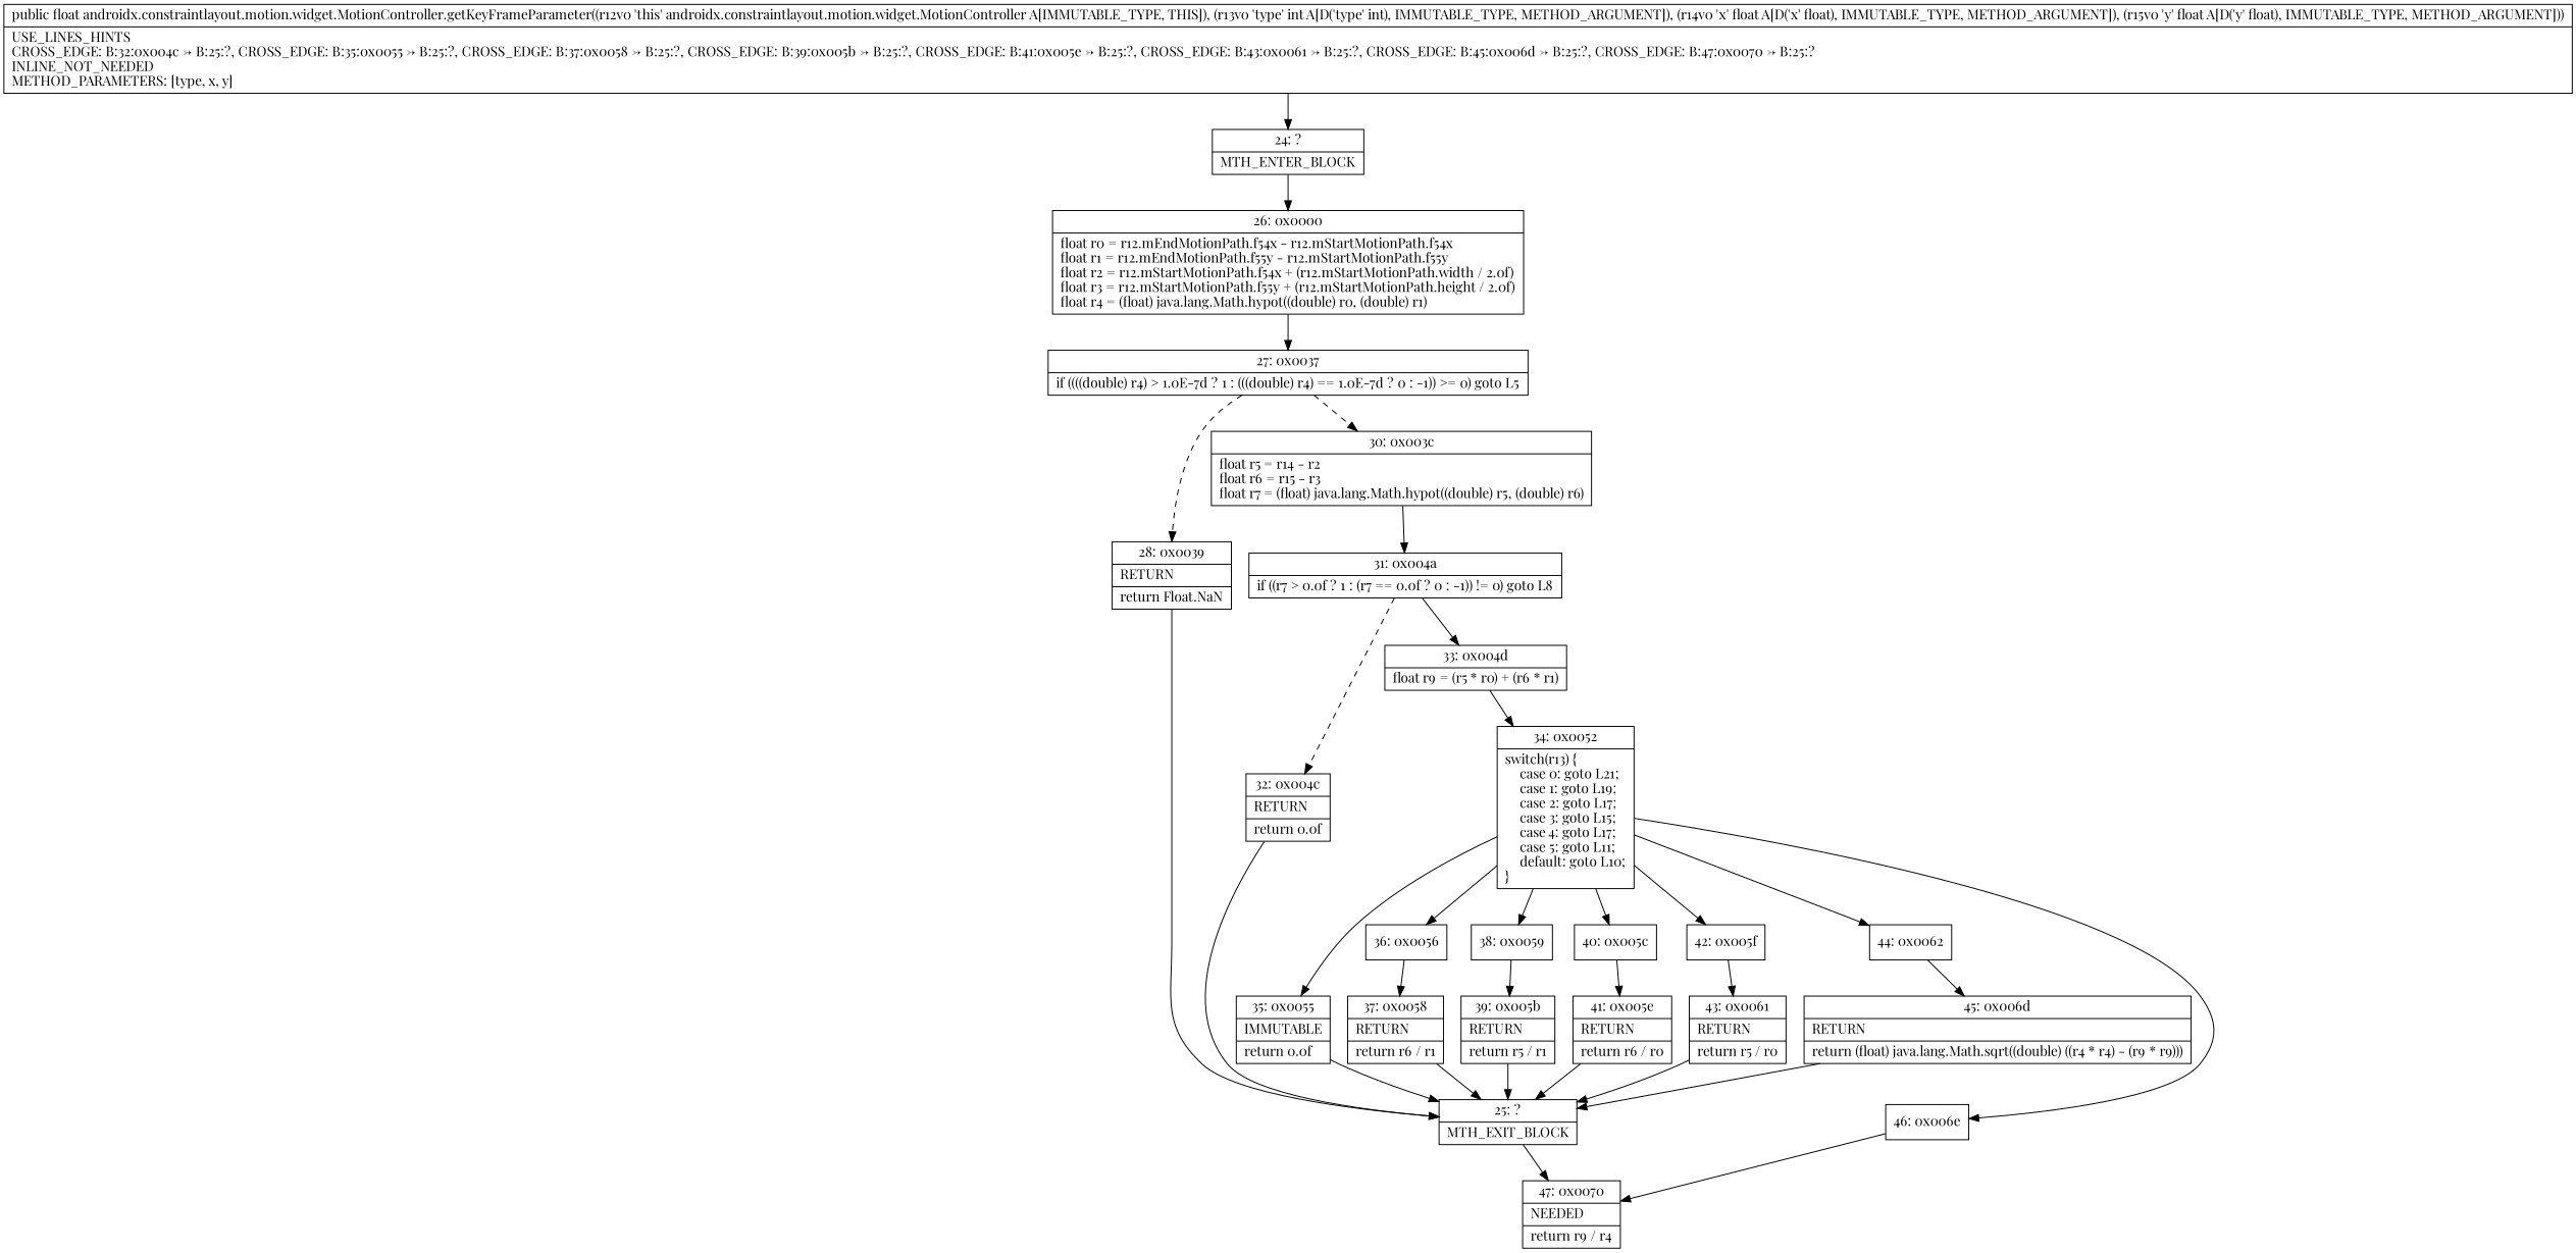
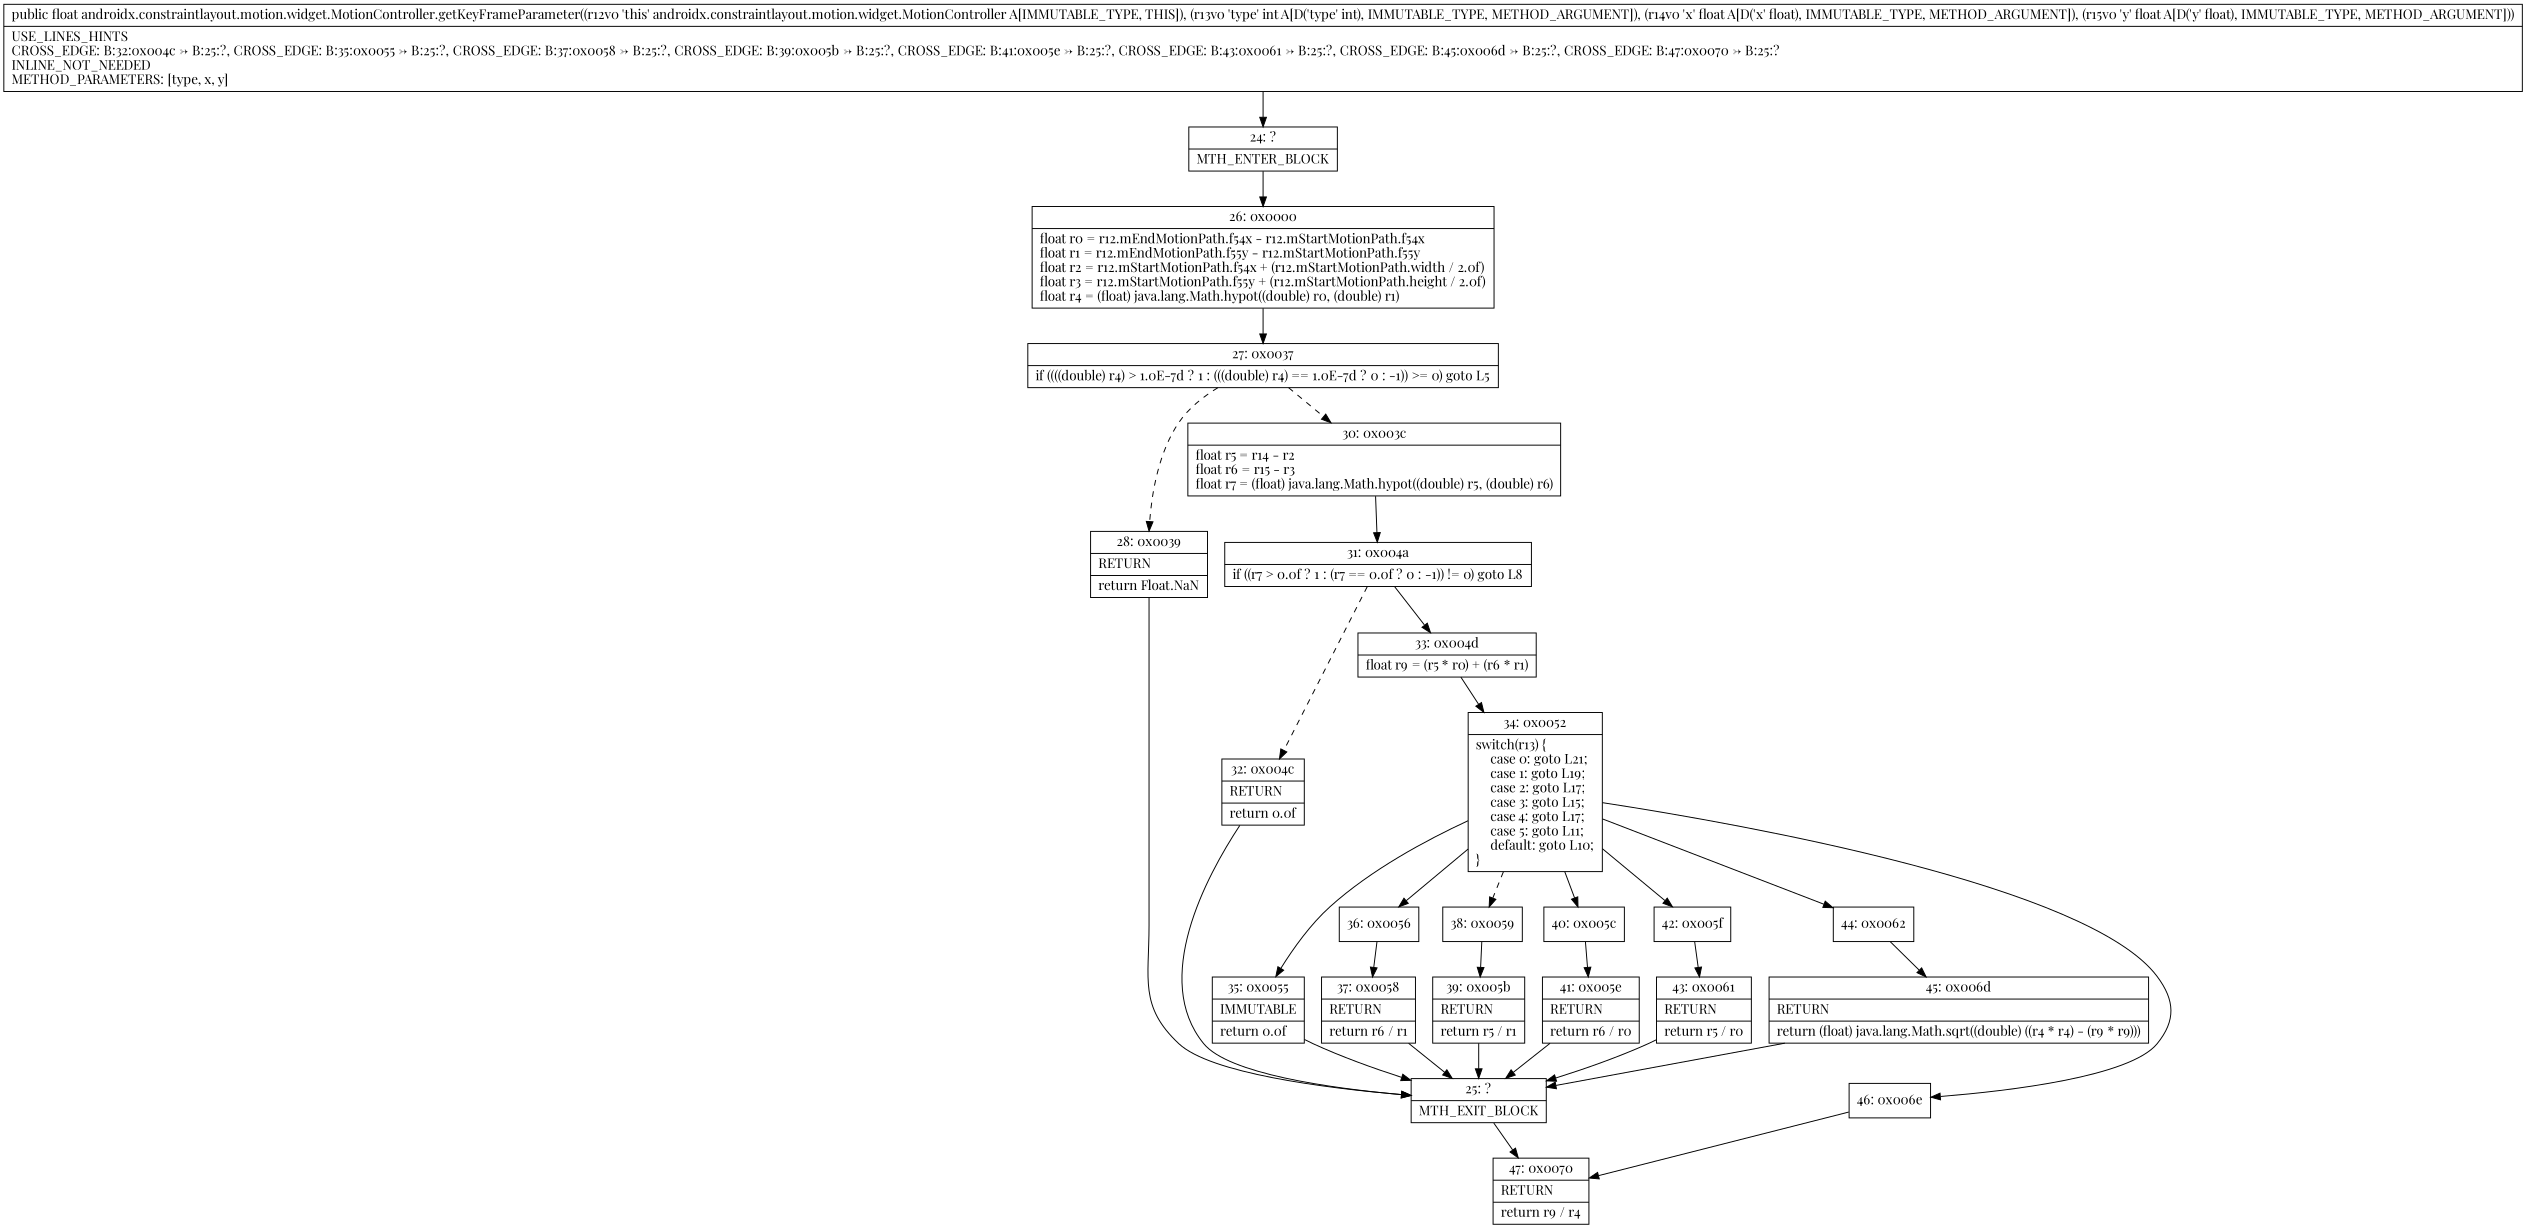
  digraph {
    fontname="Playfair Display"
    node [fontname="Playfair Display" shape=record]
    edge [fontname="Playfair Display"]
    n1 [label="{24\:\ ?|MTH_ENTER_BLOCK\l}"]
    n2 [label="{26\:\ 0x0000|float r0 = r12.mEndMotionPath.f54x \- r12.mStartMotionPath.f54x\lfloat r1 = r12.mEndMotionPath.f55y \- r12.mStartMotionPath.f55y\lfloat r2 = r12.mStartMotionPath.f54x + (r12.mStartMotionPath.width \/ 2.0f)\lfloat r3 = r12.mStartMotionPath.f55y + (r12.mStartMotionPath.height \/ 2.0f)\lfloat r4 = (float) java.lang.Math.hypot((double) r0, (double) r1)\l}"]
    n3 [label="{27\:\ 0x0037|if ((((double) r4) \> 1.0E\-7d ? 1 : (((double) r4) == 1.0E\-7d ? 0 : \-1)) \>= 0) goto L5\l}"]
    n4 [label="{28\:\ 0x0039|RETURN\l|return Float.NaN\l}"]
    n5 [label="{30\:\ 0x003c|float r5 = r14 \- r2\lfloat r6 = r15 \- r3\lfloat r7 = (float) java.lang.Math.hypot((double) r5, (double) r6)\l}"]
    n6 [label="{25\:\ ?|MTH_EXIT_BLOCK\l}"]
    n7 [label="{31\:\ 0x004a|if ((r7 \> 0.0f ? 1 : (r7 == 0.0f ? 0 : \-1)) != 0) goto L8\l}"]
-   n8 [label="{47\:\ 0x0070|NEEDED\l|return r9 \/ r4\l}"]
+   n8 [label="{47\:\ 0x0070|RETURN\l|return r9 \/ r4\l}"]
    n9 [label="{32\:\ 0x004c|RETURN\l|return 0.0f\l}"]
    n10 [label="{33\:\ 0x004d|float r9 = (r5 * r0) + (r6 * r1)\l}"]
    n11 [label="{34\:\ 0x0052|switch(r13) \{\l    case 0: goto L21;\l    case 1: goto L19;\l    case 2: goto L17;\l    case 3: goto L15;\l    case 4: goto L17;\l    case 5: goto L11;\l    default: goto L10;\l\}\l}"]
    n12 [label="{35\:\ 0x0055|IMMUTABLE\l|return 0.0f\l}"]
    n13 [label="{36\:\ 0x0056}"]
    n14 [label="{38\:\ 0x0059}"]
    n15 [label="{40\:\ 0x005c}"]
    n16 [label="{42\:\ 0x005f}"]
    n17 [label="{44\:\ 0x0062}"]
    n18 [label="{46\:\ 0x006e}"]
    n19 [label="{37\:\ 0x0058|RETURN\l|return r6 \/ r1\l}"]
    n20 [label="{39\:\ 0x005b|RETURN\l|return r5 \/ r1\l}"]
    n21 [label="{41\:\ 0x005e|RETURN\l|return r6 \/ r0\l}"]
    n22 [label="{43\:\ 0x0061|RETURN\l|return r5 \/ r0\l}"]
    n23 [label="{45\:\ 0x006d|RETURN\l|return (float) java.lang.Math.sqrt((double) ((r4 * r4) \- (r9 * r9)))\l}"]
    n24 [label="{public float androidx.constraintlayout.motion.widget.MotionController.getKeyFrameParameter((r12v0 'this' androidx.constraintlayout.motion.widget.MotionController A[IMMUTABLE_TYPE, THIS]), (r13v0 'type' int A[D('type' int), IMMUTABLE_TYPE, METHOD_ARGUMENT]), (r14v0 'x' float A[D('x' float), IMMUTABLE_TYPE, METHOD_ARGUMENT]), (r15v0 'y' float A[D('y' float), IMMUTABLE_TYPE, METHOD_ARGUMENT]))  | USE_LINES_HINTS\lCROSS_EDGE: B:32:0x004c \-\> B:25:?, CROSS_EDGE: B:35:0x0055 \-\> B:25:?, CROSS_EDGE: B:37:0x0058 \-\> B:25:?, CROSS_EDGE: B:39:0x005b \-\> B:25:?, CROSS_EDGE: B:41:0x005e \-\> B:25:?, CROSS_EDGE: B:43:0x0061 \-\> B:25:?, CROSS_EDGE: B:45:0x006d \-\> B:25:?, CROSS_EDGE: B:47:0x0070 \-\> B:25:?\lINLINE_NOT_NEEDED\lMETHOD_PARAMETERS: [type, x, y]\l}"]
    n1 -> n2
    n2 -> n3
    n3 -> n4 [style=dashed]
    n3 -> n5 [style=dashed]
    n4 -> n6
    n5 -> n7
    n6 -> n8
    n7 -> n9 [style=dashed]
    n7 -> n10
    n9 -> n6
    n10 -> n11
    n11 -> n12
    n11 -> n13
-   n11 -> n14
+   n11 -> n14 [style=dashed]
    n11 -> n15
    n11 -> n16
    n11 -> n17
    n11 -> n18
    n12 -> n6
    n13 -> n19
    n14 -> n20
    n15 -> n21
    n16 -> n22
    n17 -> n23
    n18 -> n8
    n19 -> n6
    n20 -> n6
    n21 -> n6
    n22 -> n6
    n23 -> n6
    n24 -> n1
  }
